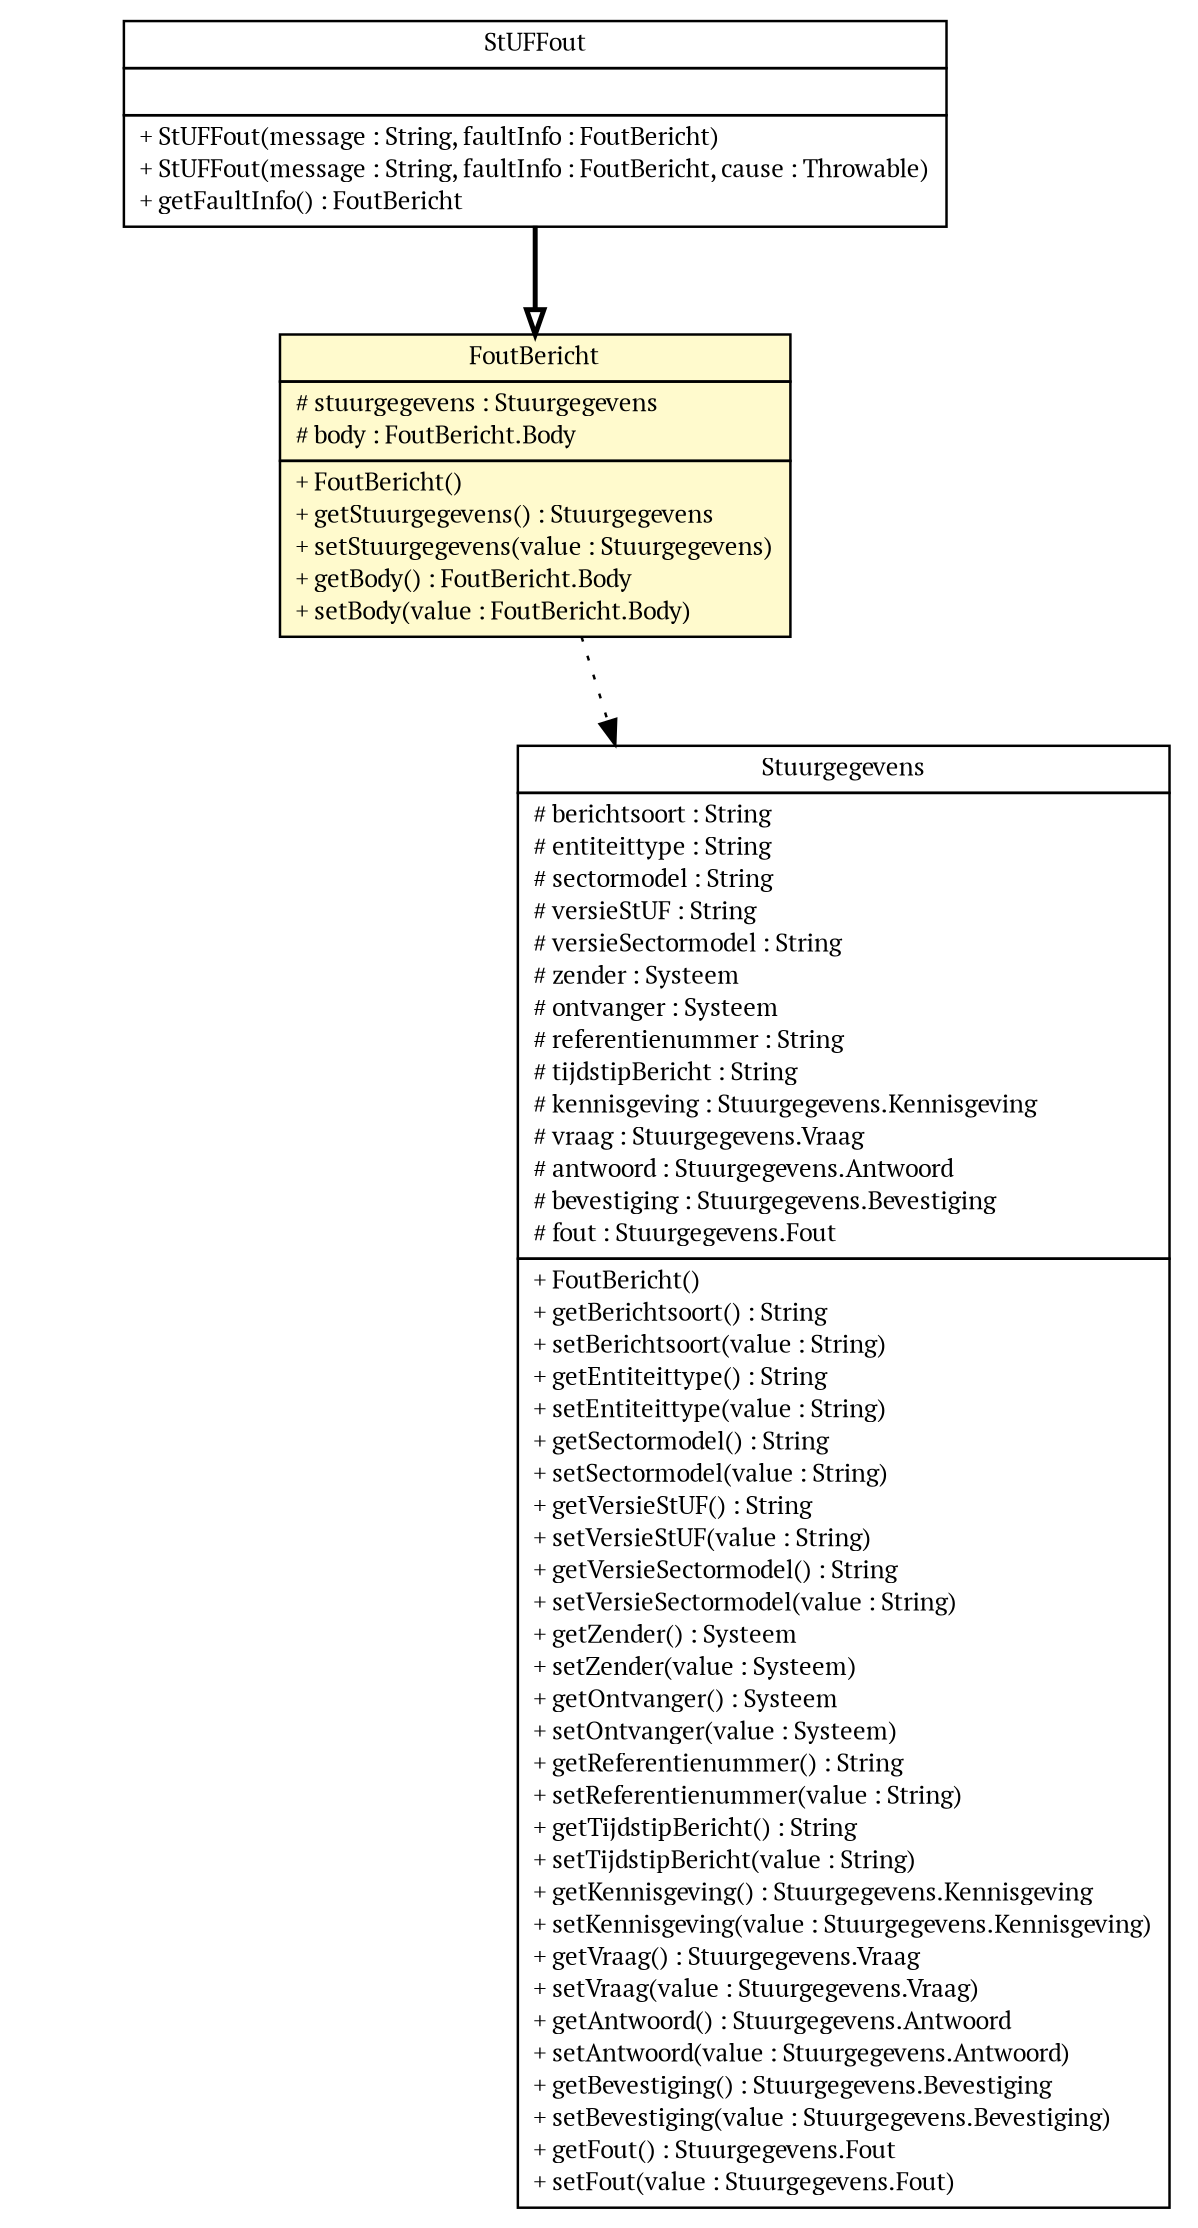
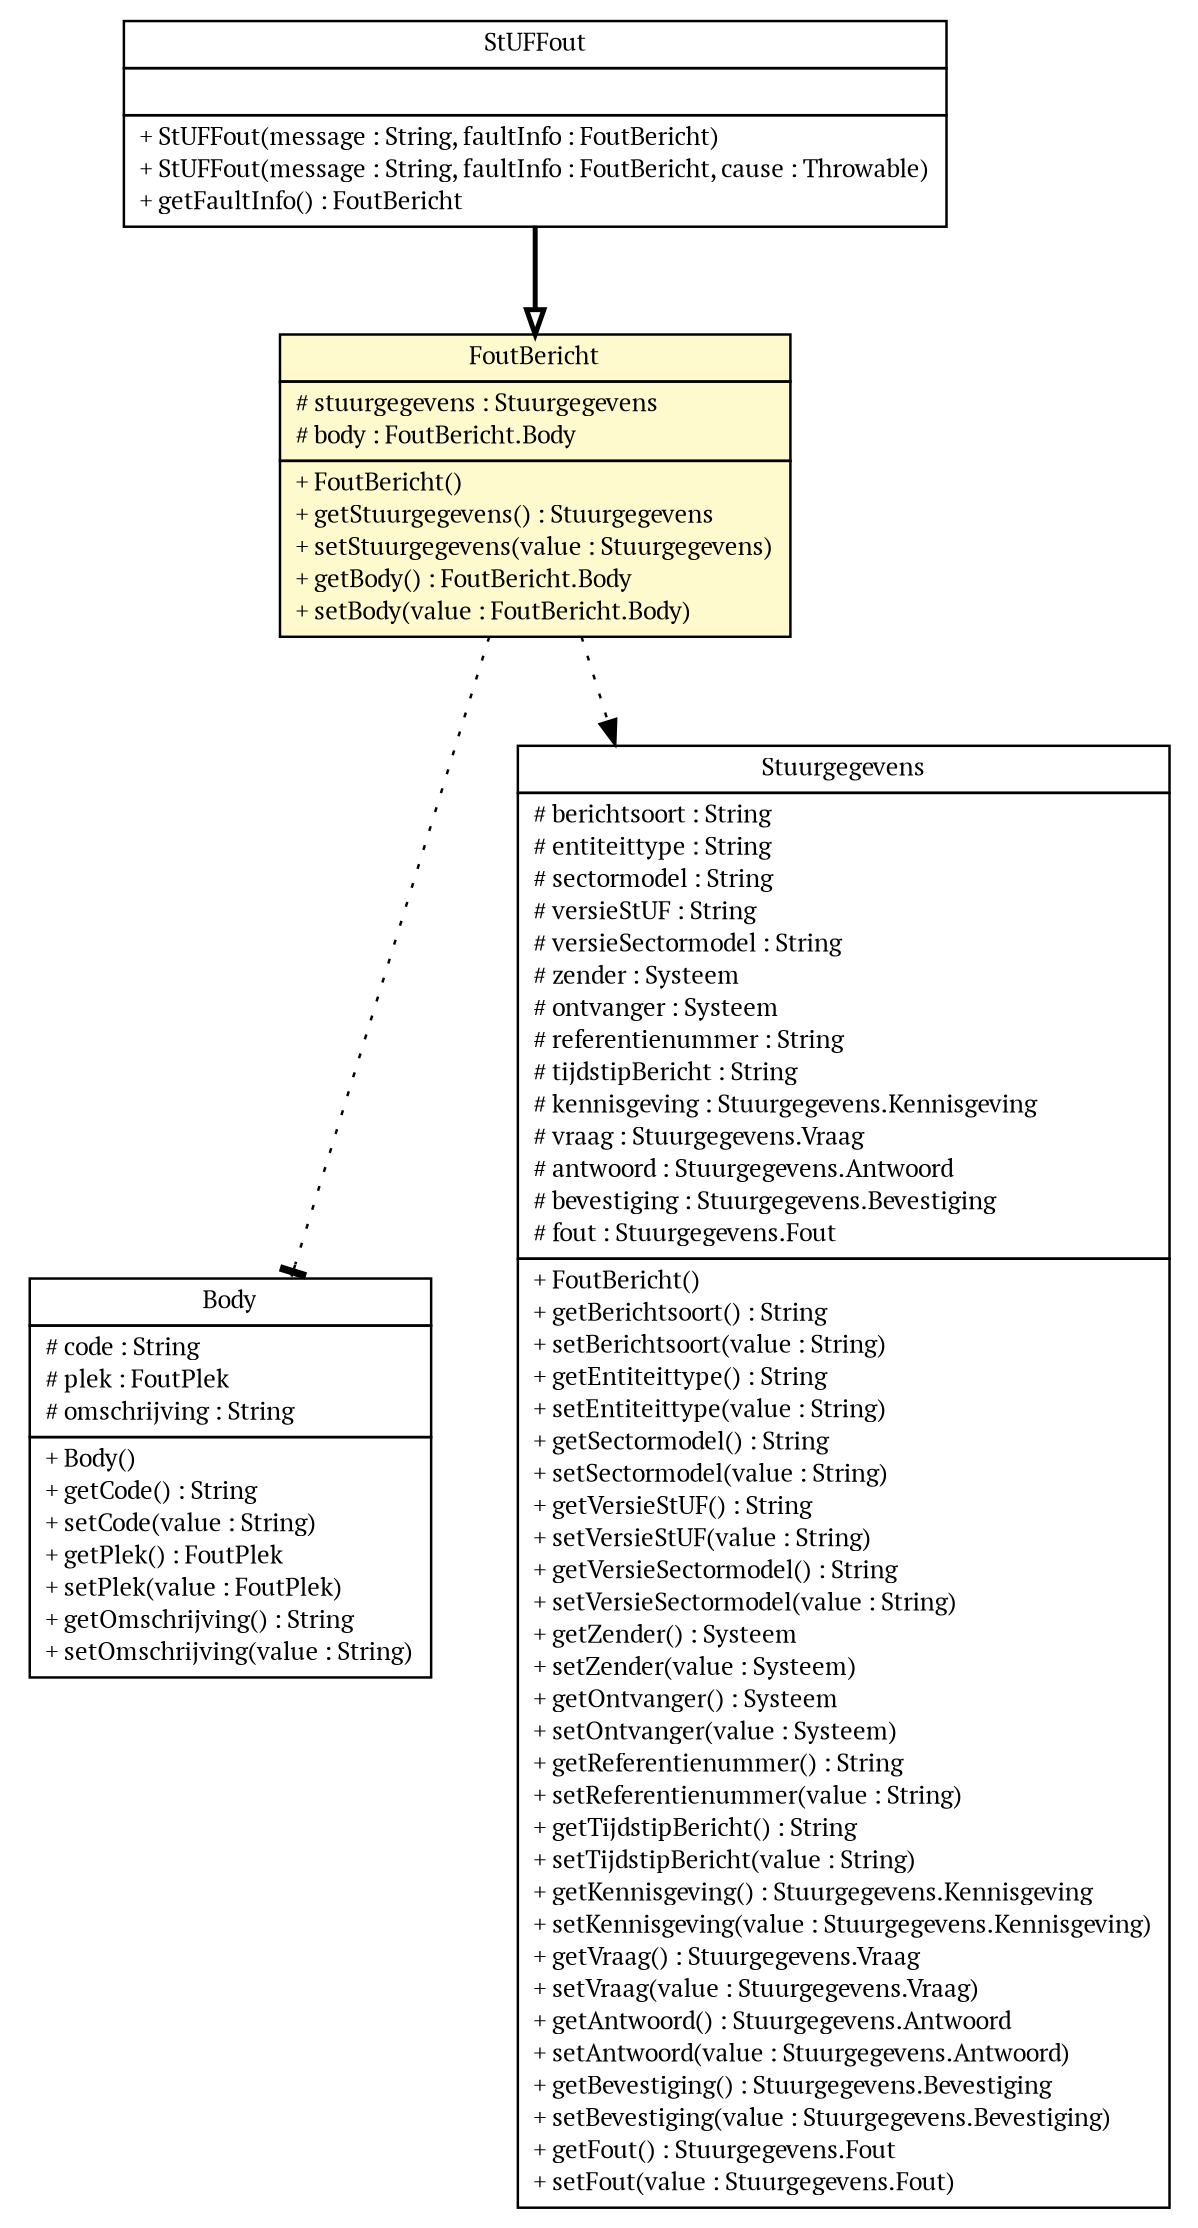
  digraph {
    fontname="PT Serif"
    nodesep=0.25
    ranksep=0.5
    node [fontcolor=black fontname="PT Serif" fontsize=10.0 shape=plaintext]
    edge [color=black fontcolor=black fontname="PT Serif" fontsize=10.0 headport=p labelfontname=Helvetica labelfontsize=10 style=dotted tailport=p]
    n1 [label=<<table title="nl.egem.stuf.sector.bg._0204.StUFFout" border="0" cellborder="1" cellspacing="0" cellpadding="2" port="p" href="../sector/bg/_0204/StUFFout.html"> 		<tr><td><table border="0" cellspacing="0" cellpadding="1"> <tr><td align="center" balign="center"> StUFFout </td></tr> 		</table></td></tr> 		<tr><td><table border="0" cellspacing="0" cellpadding="1"> <tr><td align="left" balign="left">  </td></tr> 		</table></td></tr> 		<tr><td><table border="0" cellspacing="0" cellpadding="1"> <tr><td align="left" balign="left"> + StUFFout(message : String, faultInfo : FoutBericht) </td></tr> <tr><td align="left" balign="left"> + StUFFout(message : String, faultInfo : FoutBericht, cause : Throwable) </td></tr> <tr><td align="left" balign="left"> + getFaultInfo() : FoutBericht </td></tr> 		</table></td></tr> 		</table>>]
    n2 [label=<<table title="nl.egem.stuf.stuf0204.FoutBericht" border="0" cellborder="1" cellspacing="0" cellpadding="2" port="p" bgcolor="lemonChiffon" href="./FoutBericht.html"> 		<tr><td><table border="0" cellspacing="0" cellpadding="1"> <tr><td align="center" balign="center"> FoutBericht </td></tr> 		</table></td></tr> 		<tr><td><table border="0" cellspacing="0" cellpadding="1"> <tr><td align="left" balign="left"> # stuurgegevens : Stuurgegevens </td></tr> <tr><td align="left" balign="left"> # body : FoutBericht.Body </td></tr> 		</table></td></tr> 		<tr><td><table border="0" cellspacing="0" cellpadding="1"> <tr><td align="left" balign="left"> + FoutBericht() </td></tr> <tr><td align="left" balign="left"> + getStuurgegevens() : Stuurgegevens </td></tr> <tr><td align="left" balign="left"> + setStuurgegevens(value : Stuurgegevens) </td></tr> <tr><td align="left" balign="left"> + getBody() : FoutBericht.Body </td></tr> <tr><td align="left" balign="left"> + setBody(value : FoutBericht.Body) </td></tr> 		</table></td></tr> 		</table>>]
+   n3 [label=<<table title="nl.egem.stuf.stuf0204.FoutBericht.Body" border="0" cellborder="1" cellspacing="0" cellpadding="2" port="p" href="./FoutBericht.Body.html"> 		<tr><td><table border="0" cellspacing="0" cellpadding="1"> <tr><td align="center" balign="center"> Body </td></tr> 		</table></td></tr> 		<tr><td><table border="0" cellspacing="0" cellpadding="1"> <tr><td align="left" balign="left"> # code : String </td></tr> <tr><td align="left" balign="left"> # plek : FoutPlek </td></tr> <tr><td align="left" balign="left"> # omschrijving : String </td></tr> 		</table></td></tr> 		<tr><td><table border="0" cellspacing="0" cellpadding="1"> <tr><td align="left" balign="left"> + Body() </td></tr> <tr><td align="left" balign="left"> + getCode() : String </td></tr> <tr><td align="left" balign="left"> + setCode(value : String) </td></tr> <tr><td align="left" balign="left"> + getPlek() : FoutPlek </td></tr> <tr><td align="left" balign="left"> + setPlek(value : FoutPlek) </td></tr> <tr><td align="left" balign="left"> + getOmschrijving() : String </td></tr> <tr><td align="left" balign="left"> + setOmschrijving(value : String) </td></tr> 		</table></td></tr> 		</table>>]
    n4 [label=<<table title="nl.egem.stuf.stuf0204.Stuurgegevens" border="0" cellborder="1" cellspacing="0" cellpadding="2" port="p" href="./Stuurgegevens.html"> 		<tr><td><table border="0" cellspacing="0" cellpadding="1"> <tr><td align="center" balign="center"> Stuurgegevens </td></tr> 		</table></td></tr> 		<tr><td><table border="0" cellspacing="0" cellpadding="1"> <tr><td align="left" balign="left"> # berichtsoort : String </td></tr> <tr><td align="left" balign="left"> # entiteittype : String </td></tr> <tr><td align="left" balign="left"> # sectormodel : String </td></tr> <tr><td align="left" balign="left"> # versieStUF : String </td></tr> <tr><td align="left" balign="left"> # versieSectormodel : String </td></tr> <tr><td align="left" balign="left"> # zender : Systeem </td></tr> <tr><td align="left" balign="left"> # ontvanger : Systeem </td></tr> <tr><td align="left" balign="left"> # referentienummer : String </td></tr> <tr><td align="left" balign="left"> # tijdstipBericht : String </td></tr> <tr><td align="left" balign="left"> # kennisgeving : Stuurgegevens.Kennisgeving </td></tr> <tr><td align="left" balign="left"> # vraag : Stuurgegevens.Vraag </td></tr> <tr><td align="left" balign="left"> # antwoord : Stuurgegevens.Antwoord </td></tr> <tr><td align="left" balign="left"> # bevestiging : Stuurgegevens.Bevestiging </td></tr> <tr><td align="left" balign="left"> # fout : Stuurgegevens.Fout </td></tr> 		</table></td></tr> 		<tr><td><table border="0" cellspacing="0" cellpadding="1"> <tr><td align="left" balign="left"> + FoutBericht() </td></tr> <tr><td align="left" balign="left"> + getBerichtsoort() : String </td></tr> <tr><td align="left" balign="left"> + setBerichtsoort(value : String) </td></tr> <tr><td align="left" balign="left"> + getEntiteittype() : String </td></tr> <tr><td align="left" balign="left"> + setEntiteittype(value : String) </td></tr> <tr><td align="left" balign="left"> + getSectormodel() : String </td></tr> <tr><td align="left" balign="left"> + setSectormodel(value : String) </td></tr> <tr><td align="left" balign="left"> + getVersieStUF() : String </td></tr> <tr><td align="left" balign="left"> + setVersieStUF(value : String) </td></tr> <tr><td align="left" balign="left"> + getVersieSectormodel() : String </td></tr> <tr><td align="left" balign="left"> + setVersieSectormodel(value : String) </td></tr> <tr><td align="left" balign="left"> + getZender() : Systeem </td></tr> <tr><td align="left" balign="left"> + setZender(value : Systeem) </td></tr> <tr><td align="left" balign="left"> + getOntvanger() : Systeem </td></tr> <tr><td align="left" balign="left"> + setOntvanger(value : Systeem) </td></tr> <tr><td align="left" balign="left"> + getReferentienummer() : String </td></tr> <tr><td align="left" balign="left"> + setReferentienummer(value : String) </td></tr> <tr><td align="left" balign="left"> + getTijdstipBericht() : String </td></tr> <tr><td align="left" balign="left"> + setTijdstipBericht(value : String) </td></tr> <tr><td align="left" balign="left"> + getKennisgeving() : Stuurgegevens.Kennisgeving </td></tr> <tr><td align="left" balign="left"> + setKennisgeving(value : Stuurgegevens.Kennisgeving) </td></tr> <tr><td align="left" balign="left"> + getVraag() : Stuurgegevens.Vraag </td></tr> <tr><td align="left" balign="left"> + setVraag(value : Stuurgegevens.Vraag) </td></tr> <tr><td align="left" balign="left"> + getAntwoord() : Stuurgegevens.Antwoord </td></tr> <tr><td align="left" balign="left"> + setAntwoord(value : Stuurgegevens.Antwoord) </td></tr> <tr><td align="left" balign="left"> + getBevestiging() : Stuurgegevens.Bevestiging </td></tr> <tr><td align="left" balign="left"> + setBevestiging(value : Stuurgegevens.Bevestiging) </td></tr> <tr><td align="left" balign="left"> + getFout() : Stuurgegevens.Fout </td></tr> <tr><td align="left" balign="left"> + setFout(value : Stuurgegevens.Fout) </td></tr> 		</table></td></tr> 		</table>>]
    n1 -> n2 [arrowhead=onormal style=bold]
+   n2 -> n3 [arrowhead=tee]
    n2 -> n4 [arrowhead=normal]
  }
